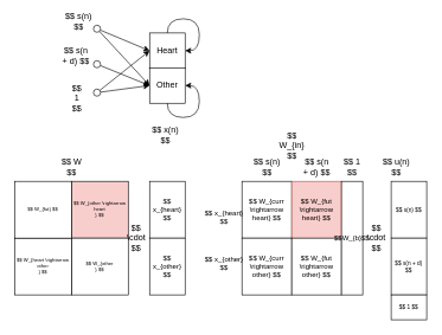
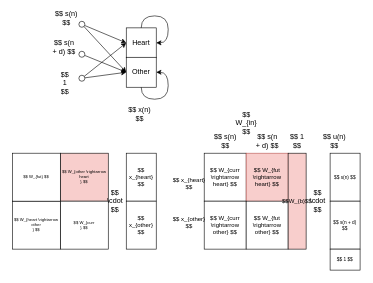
  <mxCell id="0" />
  <mxCell id="1" parent="0" />
  <mxCell id="2" style="rounded=0;orthogonalLoop=1;jettySize=auto;html=1;entryX=0;entryY=0.5;entryDx=0;entryDy=0;" parent="1" source="4" target="7" edge="1"><mxGeometry relative="1" as="geometry" /></mxCell>
  <mxCell id="3" style="edgeStyle=none;rounded=0;orthogonalLoop=1;jettySize=auto;html=1;entryX=0;entryY=0.5;entryDx=0;entryDy=0;" edge="1" parent="1" source="4" target="8"><mxGeometry relative="1" as="geometry" /></mxCell>
  <mxCell id="4" value="" style="ellipse;whiteSpace=wrap;html=1;aspect=fixed;" parent="1" vertex="1"><mxGeometry x="131" y="35" width="10" height="10" as="geometry" /></mxCell>
  <mxCell id="5" style="edgeStyle=none;rounded=0;orthogonalLoop=1;jettySize=auto;html=1;entryX=0;entryY=0.5;entryDx=0;entryDy=0;" parent="1" source="6" target="8" edge="1"><mxGeometry relative="1" as="geometry" /></mxCell>
  <mxCell id="6" value="" style="ellipse;whiteSpace=wrap;html=1;aspect=fixed;" parent="1" vertex="1"><mxGeometry x="131" y="85" width="10" height="10" as="geometry" /></mxCell>
  <mxCell id="7" value="Heart" style="whiteSpace=wrap;html=1;aspect=fixed;" parent="1" vertex="1"><mxGeometry x="210" y="46" width="50" height="50" as="geometry" /></mxCell>
  <mxCell id="8" value="Other" style="whiteSpace=wrap;html=1;aspect=fixed;" parent="1" vertex="1"><mxGeometry x="210" y="95" width="50" height="50" as="geometry" /></mxCell>
  <mxCell id="9" style="edgeStyle=orthogonalEdgeStyle;curved=1;rounded=0;orthogonalLoop=1;jettySize=auto;html=1;entryX=1;entryY=0.5;entryDx=0;entryDy=0;" parent="1" source="7" target="7" edge="1"><mxGeometry relative="1" as="geometry" /></mxCell>
  <mxCell id="10" style="edgeStyle=orthogonalEdgeStyle;curved=1;rounded=0;orthogonalLoop=1;jettySize=auto;html=1;entryX=1;entryY=0.5;entryDx=0;entryDy=0;" parent="1" source="8" target="8" edge="1"><mxGeometry relative="1" as="geometry"><Array as="points"><mxPoint x="235" y="165" /><mxPoint x="280" y="165" /><mxPoint x="280" y="120" /></Array></mxGeometry></mxCell>
  <mxCell id="11" value="$$ s(n + d) $$" style="text;html=1;strokeColor=none;fillColor=none;align=center;verticalAlign=middle;whiteSpace=wrap;rounded=0;" parent="1" vertex="1"><mxGeometry x="86" y="68" width="41" height="20" as="geometry" /></mxCell>
  <mxCell id="12" value="$$ s(n) $$" style="text;html=1;strokeColor=none;fillColor=none;align=center;verticalAlign=middle;whiteSpace=wrap;rounded=0;" parent="1" vertex="1"><mxGeometry x="90" y="20" width="41" height="20" as="geometry" /></mxCell>
- <mxCell id="13" value="$$ W $$" style="text;html=1;strokeColor=none;fillColor=none;align=center;verticalAlign=middle;whiteSpace=wrap;rounded=0;" parent="1" vertex="1"><mxGeometry x="80" y="225" width="41" height="20" as="geometry" /></mxCell>
  <mxCell id="14" value="&lt;font style=&quot;font-size: 7px&quot;&gt;$$ W_{other \rightarrow heart&lt;br&gt;} $$&lt;/font&gt;" style="whiteSpace=wrap;html=1;aspect=fixed;fontSize=7;fillColor=#F8CECC;strokeColor=#000000;" parent="1" vertex="1"><mxGeometry x="100" y="255" width="80" height="80" as="geometry" /></mxCell>
- <mxCell id="15" value="&lt;font style=&quot;font-size: 7px&quot;&gt;$$ W_{other&lt;br&gt;} $$&lt;/font&gt;" style="whiteSpace=wrap;html=1;aspect=fixed;fontSize=7;" parent="1" vertex="1"><mxGeometry x="100" y="335" width="80" height="80" as="geometry" /></mxCell>
+ <mxCell id="15" value="&lt;font style=&quot;font-size: 7px&quot;&gt;$$ W_{curr&lt;br&gt;} $$&lt;/font&gt;" style="whiteSpace=wrap;html=1;aspect=fixed;fontSize=7;" parent="1" vertex="1"><mxGeometry x="100" y="335" width="80" height="80" as="geometry" /></mxCell>
  <mxCell id="16" value="&lt;font style=&quot;font-size: 7px&quot;&gt;$$ W_{heart \rightarrow other&lt;br&gt;} $$&lt;/font&gt;" style="whiteSpace=wrap;html=1;aspect=fixed;fontSize=7;" parent="1" vertex="1"><mxGeometry x="20" y="335" width="80" height="80" as="geometry" /></mxCell>
  <mxCell id="17" value="&lt;font style=&quot;font-size: 7px&quot;&gt;$$ W_{fut} $$&lt;/font&gt;" style="whiteSpace=wrap;html=1;aspect=fixed;fontSize=7;" parent="1" vertex="1"><mxGeometry x="20" y="255" width="80" height="80" as="geometry" /></mxCell>
  <mxCell id="18" value="$$ W_{in} $$" style="text;html=1;strokeColor=none;fillColor=none;align=center;verticalAlign=middle;whiteSpace=wrap;rounded=0;" parent="1" vertex="1"><mxGeometry x="390" y="195" width="41" height="20" as="geometry" /></mxCell>
  <mxCell id="19" value="$$ x_{heart} $$" style="rounded=0;whiteSpace=wrap;html=1;fontSize=10;" parent="1" vertex="1"><mxGeometry x="210" y="255" width="50" height="80" as="geometry" /></mxCell>
  <mxCell id="20" value="$$ x_{other} $$" style="rounded=0;whiteSpace=wrap;html=1;fontSize=10;" parent="1" vertex="1"><mxGeometry x="210" y="335" width="50" height="80" as="geometry" /></mxCell>
  <mxCell id="21" style="edgeStyle=none;rounded=0;orthogonalLoop=1;jettySize=auto;html=1;entryX=0;entryY=0.5;entryDx=0;entryDy=0;fontSize=10;" parent="1" source="23" target="8" edge="1"><mxGeometry relative="1" as="geometry" /></mxCell>
  <mxCell id="22" style="edgeStyle=none;rounded=0;orthogonalLoop=1;jettySize=auto;html=1;entryX=0;entryY=0.5;entryDx=0;entryDy=0;fontSize=10;" parent="1" source="23" target="7" edge="1"><mxGeometry relative="1" as="geometry" /></mxCell>
  <mxCell id="23" value="" style="ellipse;whiteSpace=wrap;html=1;aspect=fixed;" parent="1" vertex="1"><mxGeometry x="131" y="125" width="10" height="10" as="geometry" /></mxCell>
  <mxCell id="24" value="$$ x(n) $$" style="text;html=1;strokeColor=none;fillColor=none;align=center;verticalAlign=middle;whiteSpace=wrap;rounded=0;" parent="1" vertex="1"><mxGeometry x="212" y="180" width="41" height="20" as="geometry" /></mxCell>
  <mxCell id="25" value="&lt;span style=&quot;font-size: 8px;&quot;&gt;$$ s(n) $$&lt;/span&gt;" style="rounded=0;whiteSpace=wrap;html=1;fontSize=8;" parent="1" vertex="1"><mxGeometry x="550" y="255" width="50" height="80" as="geometry" /></mxCell>
  <mxCell id="26" value="&lt;span style=&quot;font-size: 8px&quot;&gt;$$ s(n + d) $$&lt;/span&gt;" style="rounded=0;whiteSpace=wrap;html=1;fontSize=8;" parent="1" vertex="1"><mxGeometry x="550" y="335" width="50" height="80" as="geometry" /></mxCell>
  <mxCell id="27" value="$$ u(n) $$" style="text;html=1;strokeColor=none;fillColor=none;align=center;verticalAlign=middle;whiteSpace=wrap;rounded=0;" parent="1" vertex="1"><mxGeometry x="537" y="225" width="41" height="20" as="geometry" /></mxCell>
  <mxCell id="28" value="$$ \cdot $$" style="text;html=1;strokeColor=none;fillColor=none;align=center;verticalAlign=middle;whiteSpace=wrap;rounded=0;" parent="1" vertex="1"><mxGeometry x="171" y="325" width="41" height="20" as="geometry" /></mxCell>
  <mxCell id="29" value="$$ W_{curr \rightarrow heart} $$" style="rounded=0;whiteSpace=wrap;html=1;fontSize=10;" parent="1" vertex="1"><mxGeometry x="340" y="255" width="70" height="80" as="geometry" /></mxCell>
  <mxCell id="30" value="$$ W_{fut \rightarrow heart} $$" style="rounded=0;whiteSpace=wrap;html=1;fontSize=10;fillColor=#f8cecc;strokeColor=#b85450;" parent="1" vertex="1"><mxGeometry x="410" y="255" width="70" height="80" as="geometry" /></mxCell>
  <mxCell id="31" value="$$ W_{curr \rightarrow other} $$" style="rounded=0;whiteSpace=wrap;html=1;fontSize=10;" parent="1" vertex="1"><mxGeometry x="340" y="335" width="70" height="80" as="geometry" /></mxCell>
  <mxCell id="32" value="$$ W_{fut \rightarrow other} $$" style="rounded=0;whiteSpace=wrap;html=1;fontSize=10;" parent="1" vertex="1"><mxGeometry x="410" y="335" width="70" height="80" as="geometry" /></mxCell>
  <mxCell id="33" value="$$ s(n) $$" style="text;html=1;strokeColor=none;fillColor=none;align=center;verticalAlign=middle;whiteSpace=wrap;rounded=0;" parent="1" vertex="1"><mxGeometry x="354.5" y="225" width="41" height="20" as="geometry" /></mxCell>
  <mxCell id="34" value="$$ s(n + d) $$" style="text;html=1;strokeColor=none;fillColor=none;align=center;verticalAlign=middle;whiteSpace=wrap;rounded=0;" parent="1" vertex="1"><mxGeometry x="424.5" y="225" width="41" height="20" as="geometry" /></mxCell>
  <mxCell id="35" value="$$ 1 $$" style="text;html=1;strokeColor=none;fillColor=none;align=center;verticalAlign=middle;whiteSpace=wrap;rounded=0;" parent="1" vertex="1"><mxGeometry x="96" y="128" width="24" height="20" as="geometry" /></mxCell>
- <mxCell id="36" value="$$W_{b}$$" style="rounded=0;whiteSpace=wrap;html=1;fontSize=10;" parent="1" vertex="1"><mxGeometry x="480" y="255" width="30" height="160" as="geometry" /></mxCell>
+ <mxCell id="36" value="$$W_{b}$$" style="rounded=0;whiteSpace=wrap;html=1;fontSize=10;fillColor=#f8cecc;" parent="1" vertex="1"><mxGeometry x="480" y="255" width="30" height="160" as="geometry" /></mxCell>
  <mxCell id="37" value="$$ 1 $$" style="text;html=1;strokeColor=none;fillColor=none;align=center;verticalAlign=middle;whiteSpace=wrap;rounded=0;" parent="1" vertex="1"><mxGeometry x="474.5" y="225" width="41" height="20" as="geometry" /></mxCell>
  <mxCell id="38" value="$$ \cdot $$" style="text;html=1;strokeColor=none;fillColor=none;align=center;verticalAlign=middle;whiteSpace=wrap;rounded=0;" parent="1" vertex="1"><mxGeometry x="509" y="325" width="41" height="20" as="geometry" /></mxCell>
  <mxCell id="39" value="&lt;span style=&quot;font-size: 8px&quot;&gt;$$ 1 $$&lt;/span&gt;" style="rounded=0;whiteSpace=wrap;html=1;fontSize=8;rotation=0;" parent="1" vertex="1"><mxGeometry x="550" y="415" width="50" height="35" as="geometry" /></mxCell>
  <mxCell id="40" value="&lt;span style=&quot;font-size: 10px&quot;&gt;$$ x_{other} $$&lt;/span&gt;" style="text;html=1;strokeColor=none;fillColor=none;align=center;verticalAlign=middle;whiteSpace=wrap;rounded=0;fontSize=8;" parent="1" vertex="1"><mxGeometry x="285" y="355" width="60" height="30" as="geometry" /></mxCell>
  <mxCell id="41" value="&lt;span style=&quot;font-size: 10px&quot;&gt;$$ x_{heart} $$&lt;/span&gt;" style="text;html=1;strokeColor=none;fillColor=none;align=center;verticalAlign=middle;whiteSpace=wrap;rounded=0;fontSize=8;" parent="1" vertex="1"><mxGeometry x="285" y="290" width="60" height="30" as="geometry" /></mxCell>
